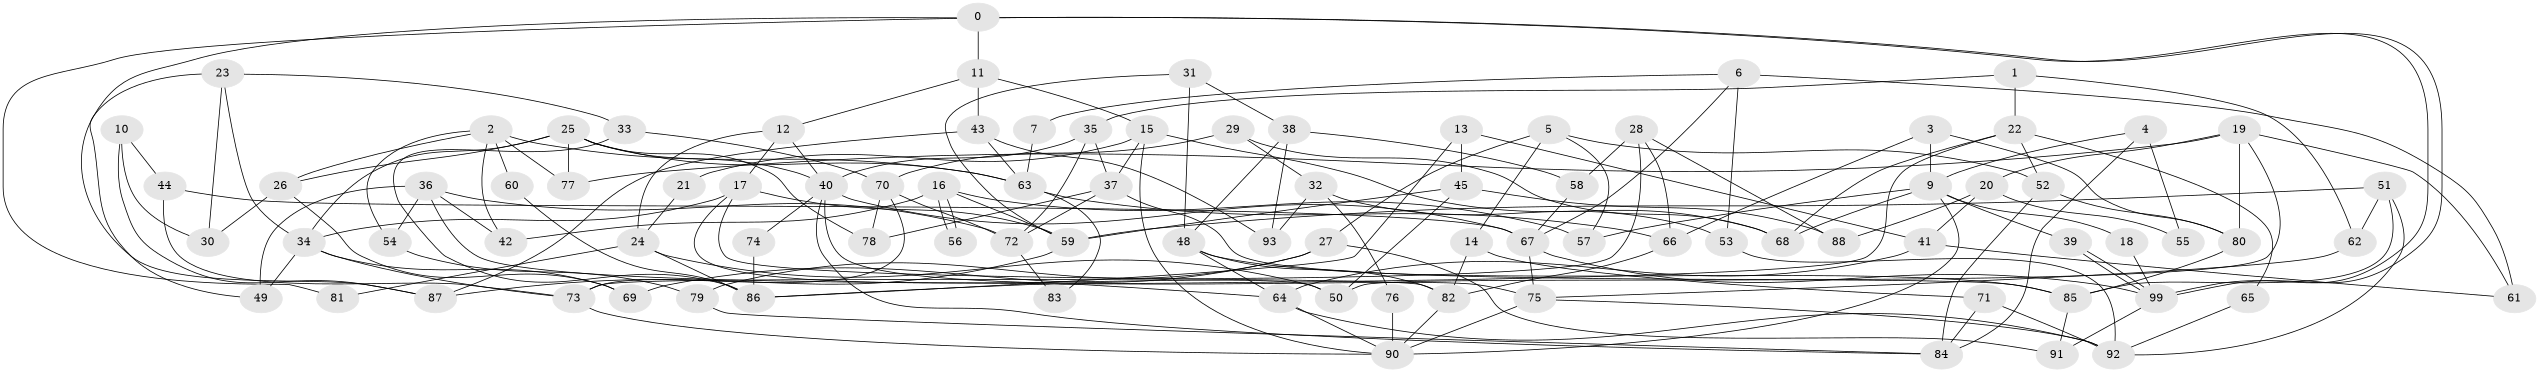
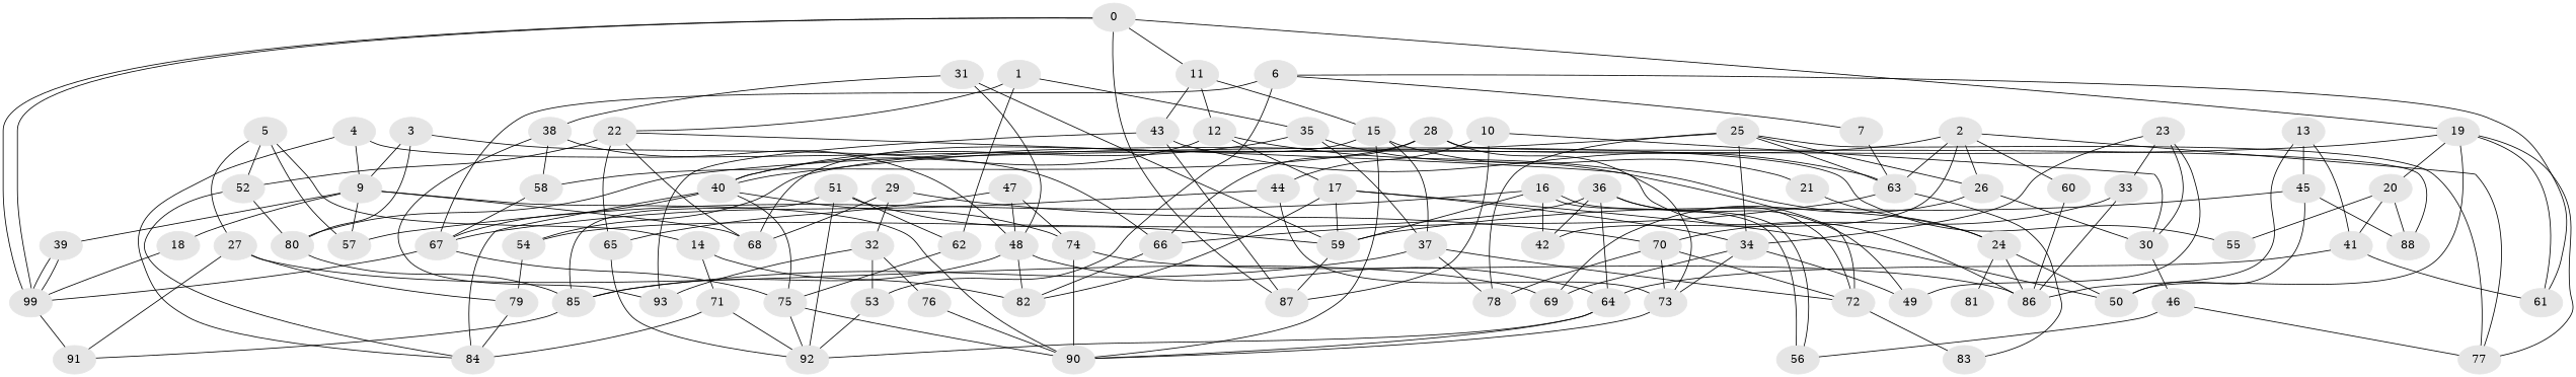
  graph {
    node [color=gray90 style=filled]
    1
    22
    35
    62
    52
    68
    86
    65
    40
    37
    72
    75
    2
    26
    42
    54
    60
    63
    77
    30
    69
    79
    66
    83
    3
    9
    80
    57
    18
    39
    90
    82
    85
    4
    55
    84
    5
    14
    27
    71
    91
    6
    7
    53
    61
    67
    92
    n48 [label=99]
    n49 [label=0]
    11
    81
    87
    12
    15
    43
    10
    44
+   46
    73
    17
    24
    21
    93
    59
    34
    50
    74
    13
    41
    45
    64
    88
    78
    16
    56
    49
    19
    20
    23
    33
    70
    25
    28
    58
    29
    32
    76
    31
    38
    48
    36
+   47
    51
    1 -- 22
    1 -- 35
    1 -- 62
    22 -- 52
    22 -- 68
    22 -- 86
    22 -- 65
    35 -- 40
    35 -- 37
    35 -- 72
    62 -- 75
    52 -- 80
    52 -- 84
    65 -- 92
    40 -- 75
    40 -- 84
    40 -- 67
    40 -- 74
    37 -- 72
    37 -- 85
    37 -- 78
    72 -- 83
    75 -- 90
    75 -- 92
    2 -- 26
    2 -- 42
    2 -- 54
    2 -- 60
    2 -- 63
    2 -- 77
    26 -- 30
    26 -- 69
    54 -- 79
    60 -- 86
    63 -- 66
    63 -- 83
+   30 -- 46
    79 -- 84
    66 -- 82
    3 -- 66
    3 -- 9
    3 -- 80
    9 -- 68
    9 -- 57
    9 -- 18
    9 -- 39
    9 -- 90
    80 -- 85
    18 -- n48
    39 -- n48
    39 -- n48
-   82 -- 90
+   74 -- 90
    85 -- 91
    4 -- 9
    4 -- 55
    4 -- 84
    5 -- 52
    5 -- 57
    5 -- 14
    5 -- 27
    14 -- 82
    14 -- 71
    27 -- 69
    27 -- 79
    27 -- 91
    71 -- 84
    71 -- 92
    6 -- 7
    6 -- 53
    6 -- 61
    6 -- 67
    7 -- 63
    53 -- 92
    67 -- 75
    67 -- n48
    n48 -- 91
    n49 -- n48
    n49 -- n48
    n49 -- 11
-   n49 -- 81
+   n49 -- 19
    n49 -- 87
    11 -- 12
    11 -- 15
    11 -- 43
    12 -- 40
    12 -- 17
    12 -- 24
    15 -- 68
    15 -- 37
    15 -- 90
    15 -- 21
    43 -- 63
    43 -- 87
    43 -- 93
    10 -- 30
    10 -- 87
    10 -- 44
    44 -- 67
    44 -- 73
+   46 -- 77
+   46 -- 56
    73 -- 90
    17 -- 82
    17 -- 59
    17 -- 34
    17 -- 50
    24 -- 86
    24 -- 81
    24 -- 50
    21 -- 24
    59 -- 87
    34 -- 69
    34 -- 73
    34 -- 49
    74 -- 86
    13 -- 86
    13 -- 41
    13 -- 45
    41 -- 61
    41 -- 64
    45 -- 59
    45 -- 50
    45 -- 88
    64 -- 90
    64 -- 92
    16 -- 42
    16 -- 57
    16 -- 59
    16 -- 56
    16 -- 56
    19 -- 77
    19 -- 80
    19 -- 61
    19 -- 50
    19 -- 20
    20 -- 55
    20 -- 41
    20 -- 88
    23 -- 30
    23 -- 34
    23 -- 49
    23 -- 33
    33 -- 86
    33 -- 70
    70 -- 72
    70 -- 73
    70 -- 78
    25 -- 40
    25 -- 26
    25 -- 63
    25 -- 77
    25 -- 34
    25 -- 78
    28 -- 66
    28 -- 73
    28 -- 88
    28 -- 58
    58 -- 67
    29 -- 68
    29 -- 70
    29 -- 32
    32 -- 53
    32 -- 93
    32 -- 76
    76 -- 90
    31 -- 59
    31 -- 38
    31 -- 48
    38 -- 93
    38 -- 58
    38 -- 48
    48 -- 82
    48 -- 85
    48 -- 64
    36 -- 72
    36 -- 42
    36 -- 54
    36 -- 64
    36 -- 49
+   47 -- 65
+   47 -- 74
+   47 -- 48
    51 -- 62
    51 -- 85
    51 -- 92
    51 -- 59
  }
